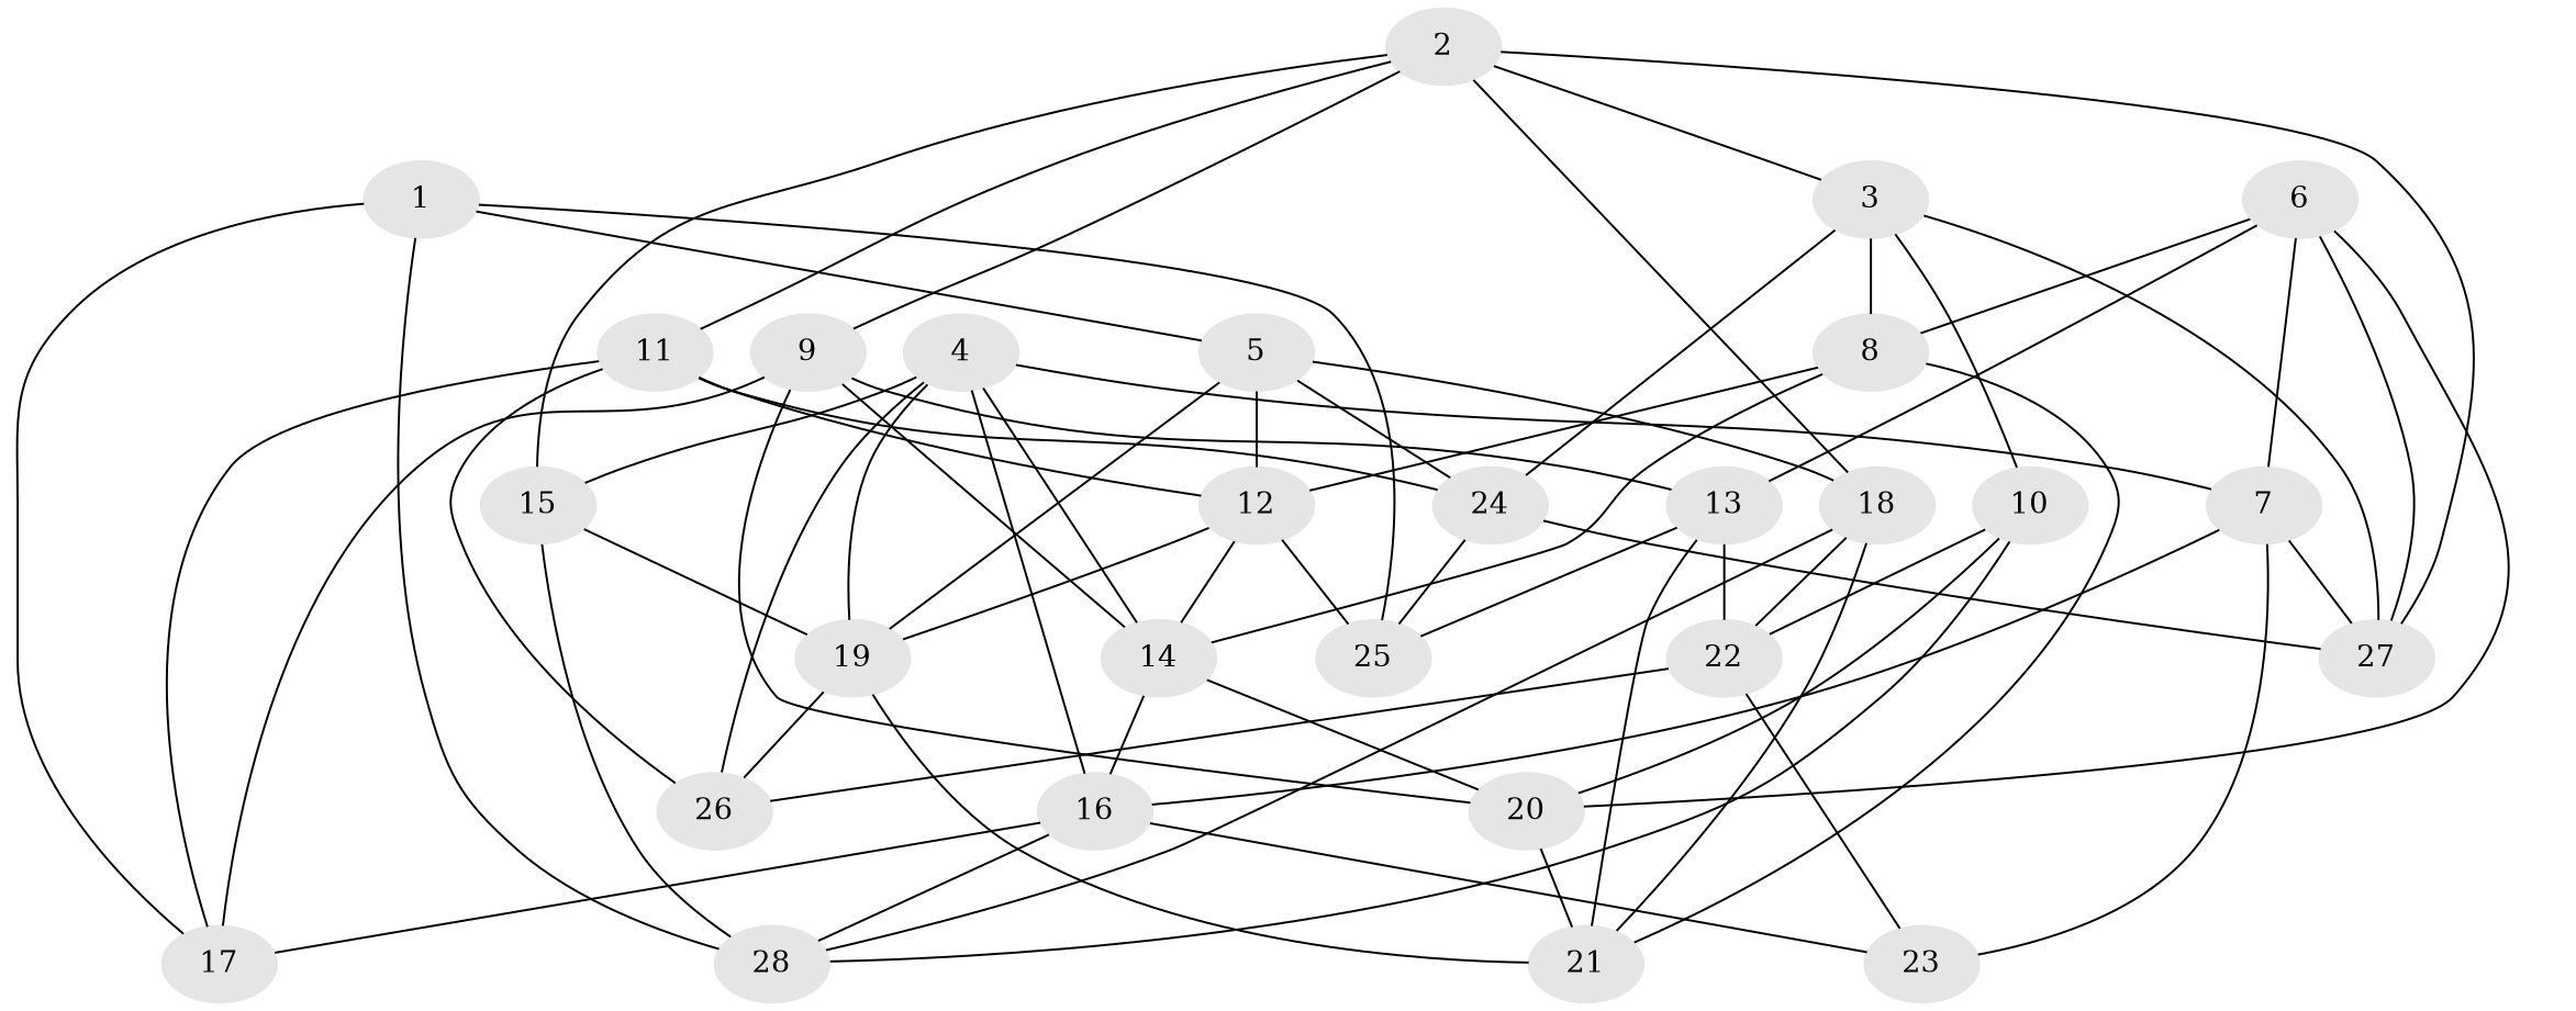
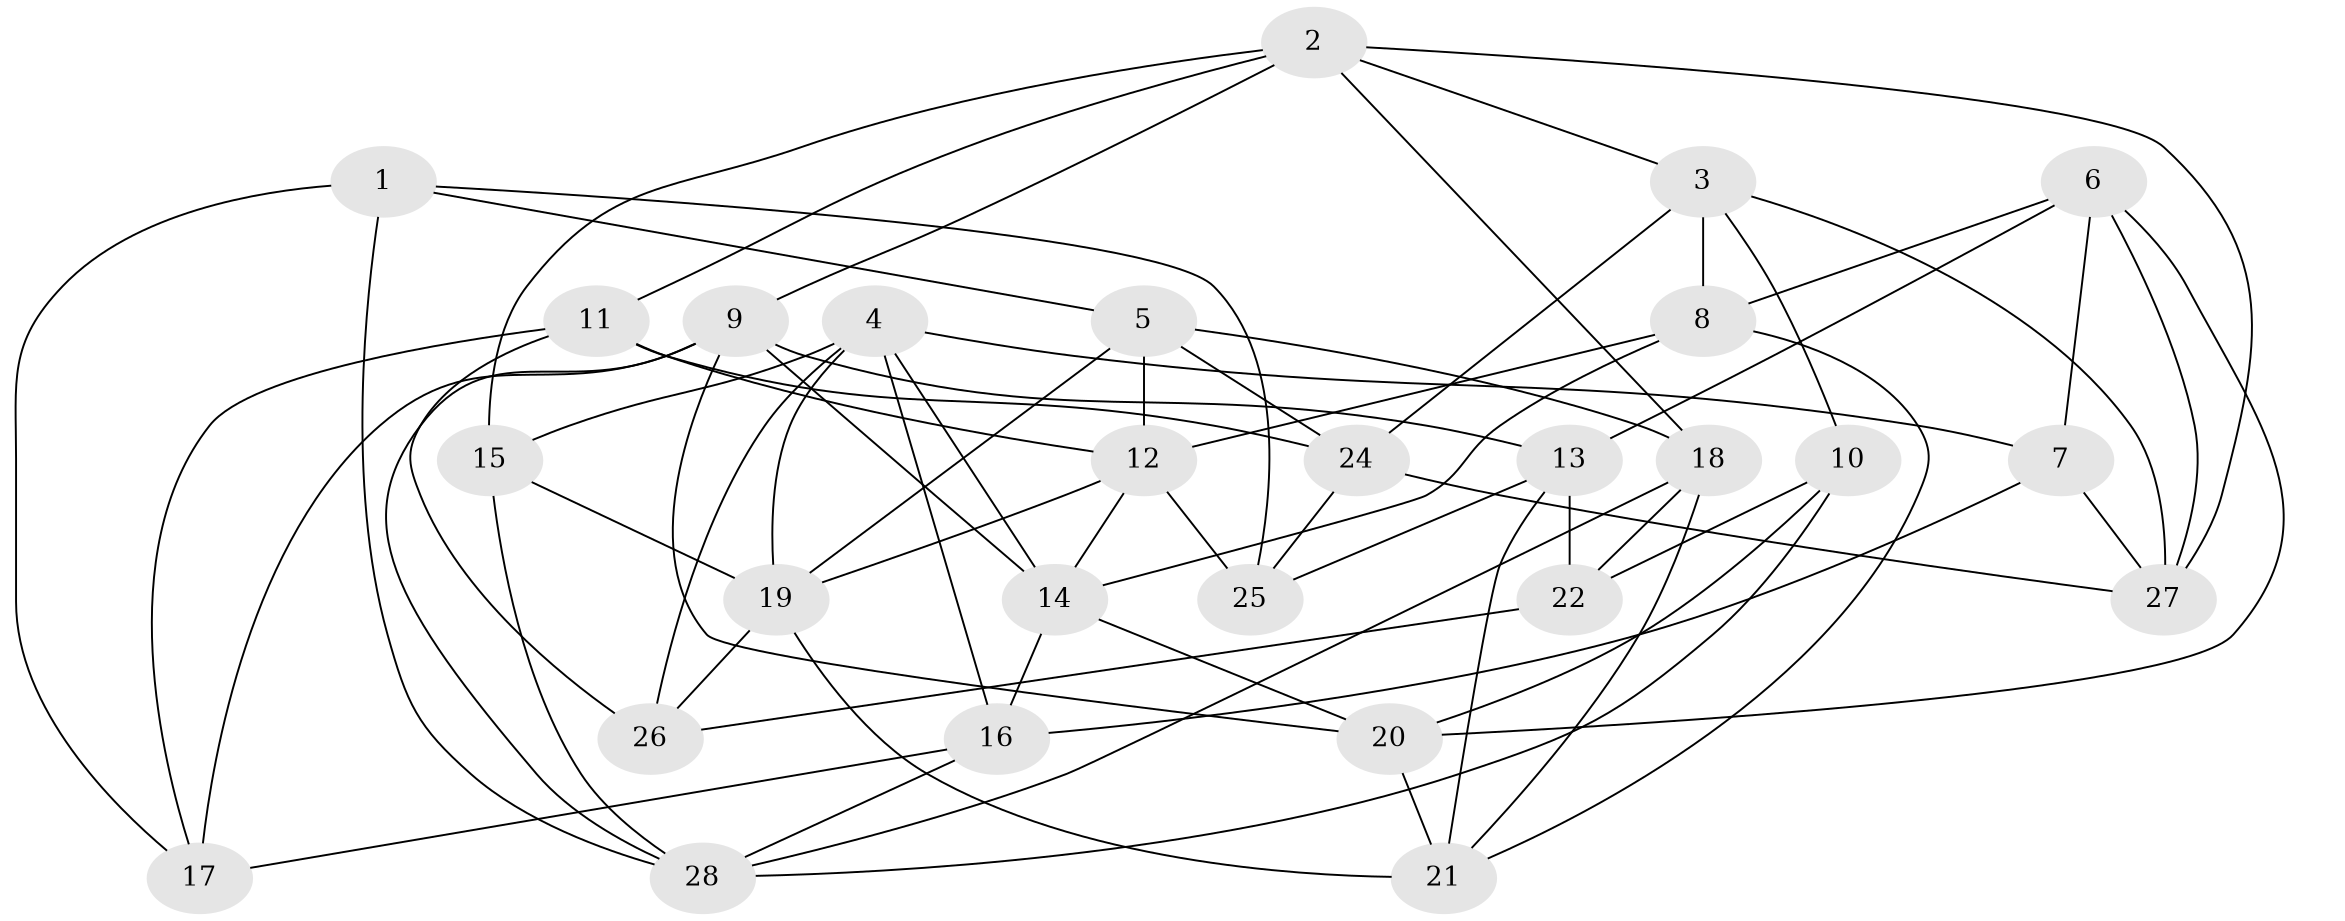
  graph {
    node [color=gray90 style=filled]
    edge [weight=1.0]
    1
    5
    17
    25
    28
    18
    24
    19
    12
    2
    3
    9
    11
    15
    27
    8
    10
    14
    13
    20
    26
    21
    22
    4
    7
    16
-   23
    6
    1 -- 5
    1 -- 17
    1 -- 25 [weight=2.0]
    1 -- 28
    5 -- 18 [weight=2.0]
    5 -- 24
    5 -- 19
    5 -- 12
    18 -- 28
    18 -- 21
    18 -- 22
    24 -- 25 [weight=2.0]
    24 -- 27
    19 -- 26
    19 -- 21
    12 -- 25
    12 -- 19
    12 -- 14
    2 -- 18
    2 -- 3
    2 -- 9
    2 -- 11
    2 -- 15
    2 -- 27
    3 -- 24
    3 -- 27
    3 -- 8 [weight=2.0]
    3 -- 10
    9 -- 17
+   9 -- 28
    9 -- 14
    9 -- 13
    9 -- 20
    11 -- 17
    11 -- 24
    11 -- 12
    11 -- 26 [weight=2.0]
    15 -- 28
    15 -- 19
    8 -- 12
    8 -- 14
    8 -- 21
    10 -- 28
    10 -- 20
    10 -- 22
    14 -- 20
    14 -- 16
    13 -- 25
    13 -- 21
    13 -- 22
    20 -- 21 [weight=2.0]
    22 -- 26 [weight=2.0]
-   22 -- 23
    4 -- 19
    4 -- 15
    4 -- 14
    4 -- 26
    4 -- 7
    4 -- 16
    7 -- 27 [weight=2.0]
    7 -- 16
-   7 -- 23
    16 -- 17
    16 -- 28
-   16 -- 23
    6 -- 27
    6 -- 8
    6 -- 13 [weight=2.0]
    6 -- 20
    6 -- 7
  }
